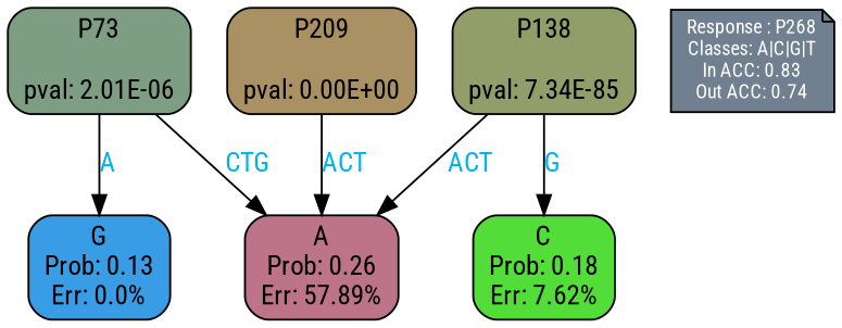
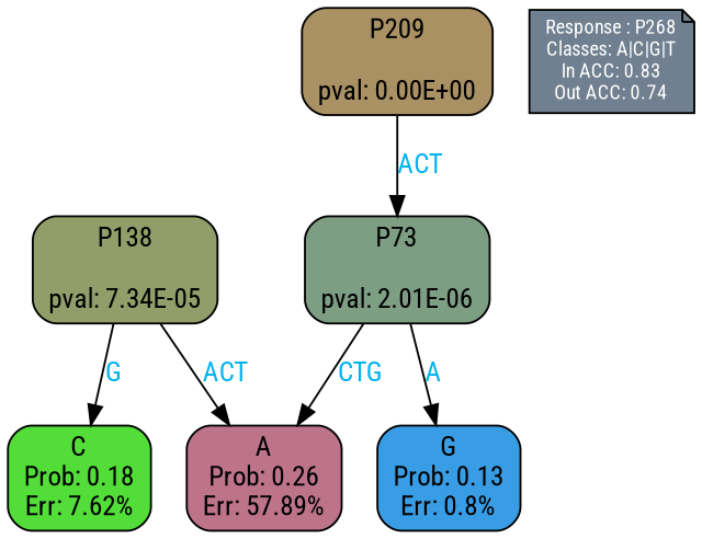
  digraph {
    fontname="Roboto Condensed"
    ranksep=equally
    splines=polylines
    node [color=black fontname="Roboto Condensed" shape=box style="filled, rounded"]
    edge [fontcolor=deepskyblue2 fontname="Roboto Condensed"]
-   n1 [fillcolor="#399de5" label="G\nProb: 0.13\nErr: 0.0%"]
+   n1 [fillcolor="#399de5" label="G\nProb: 0.13\nErr: 0.8%"]
    n2 [fillcolor="#bd738a" label="A\nProb: 0.26\nErr: 57.89%"]
    n3 [fillcolor="#53dd39" label="C\nProb: 0.18\nErr: 7.62%"]
    n4 [align=left fillcolor=slategray fontcolor=white fontsize=10 label="Response : P268\nClasses: A|C|G|T\nIn ACC: 0.83\nOut ACC: 0.74\n" shape=note style=filled]
    n5 [fillcolor="#aa9164" label="P209\n\npval: 0.00E+00"]
    n6 [fillcolor="#7e9e84" label="P73\n\npval: 2.01E-06"]
-   n7 [fillcolor="#929e69" label="P138\n\npval: 7.34E-85"]
+   n7 [fillcolor="#929e69" label="P138\n\npval: 7.34E-05"]
    subgraph sub_1 {
      rank=same
      n1
      n2
      n3
    }
    subgraph sub_2 {
      rank=same
      n4
      n5
    }
-   n5 -> n2 [label=ACT]
+   n5 -> n6 [label=ACT]
    n6 -> n1 [label=A]
    n6 -> n2 [label=CTG]
    n7 -> n2 [label=ACT]
    n7 -> n3 [label=G]
  }
